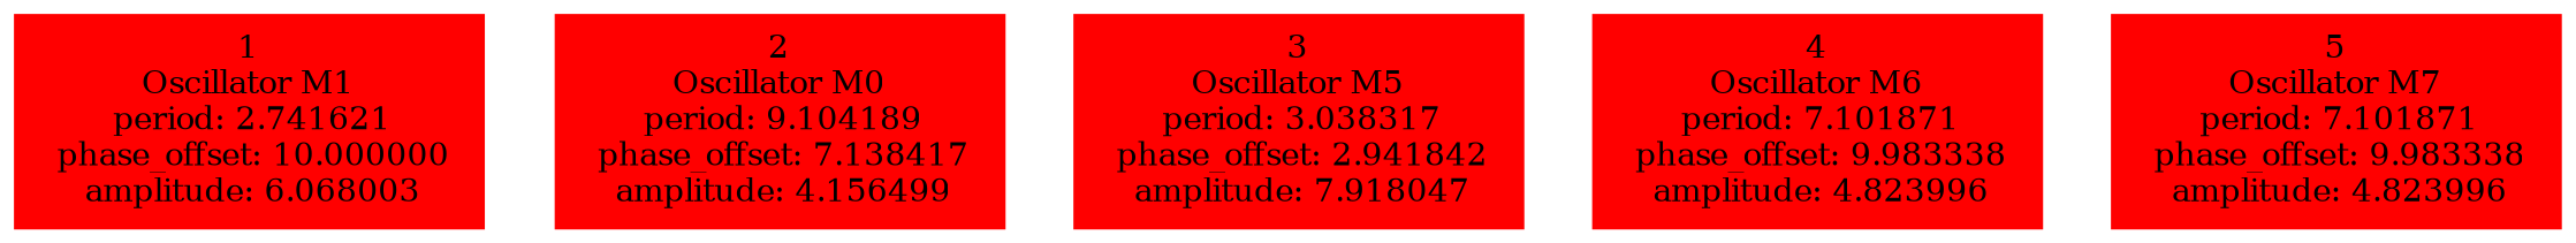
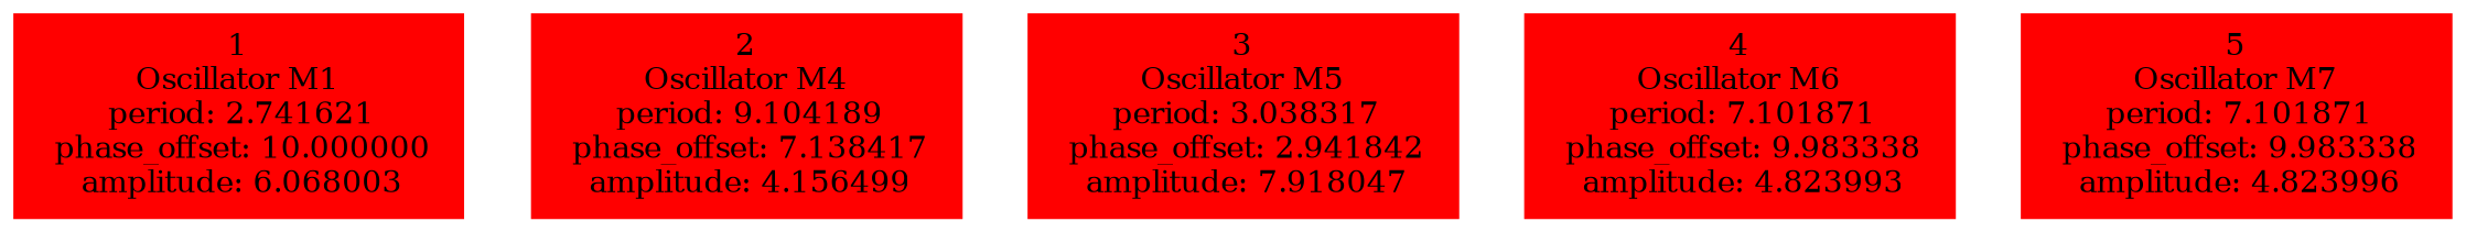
  digraph {
    forcelabels=true
    node [color=red fontsize=8 shape=box style=filled]
    n1 [label=<1<BR />Oscillator M1<BR /> period: 2.741621<BR /> phase_offset: 10.000000<BR /> amplitude: 6.068003>]
-   n2 [label=<2<BR />Oscillator M0<BR /> period: 9.104189<BR /> phase_offset: 7.138417<BR /> amplitude: 4.156499>]
+   n2 [label=<2<BR />Oscillator M4<BR /> period: 9.104189<BR /> phase_offset: 7.138417<BR /> amplitude: 4.156499>]
    n3 [label=<3<BR />Oscillator M5<BR /> period: 3.038317<BR /> phase_offset: 2.941842<BR /> amplitude: 7.918047>]
-   n4 [label=<4<BR />Oscillator M6<BR /> period: 7.101871<BR /> phase_offset: 9.983338<BR /> amplitude: 4.823996>]
+   n4 [label=<4<BR />Oscillator M6<BR /> period: 7.101871<BR /> phase_offset: 9.983338<BR /> amplitude: 4.823993>]
    n5 [label=<5<BR />Oscillator M7<BR /> period: 7.101871<BR /> phase_offset: 9.983338<BR /> amplitude: 4.823996>]
  }
